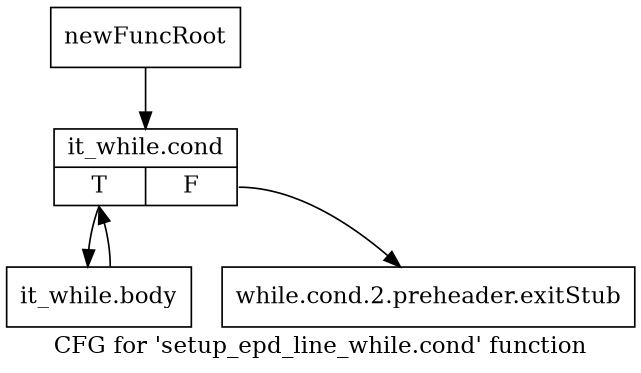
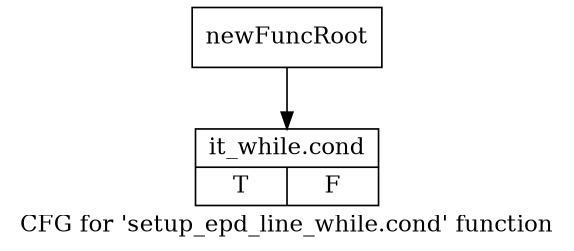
  digraph {
    label="CFG for 'setup_epd_line_while.cond' function"
    node [shape=record]
    n1 [label="{newFuncRoot}"]
    n2 [label="{it_while.cond|{<s0>T|<s1>F}}"]
-   n3 [label="{while.cond.2.preheader.exitStub}"]
-   n4 [label="{it_while.body}"]
    n1 -> n2
-   n2 -> n3 [tailport=s1]
-   n2 -> n4 [tailport=s0]
-   n4 -> n2
  }
